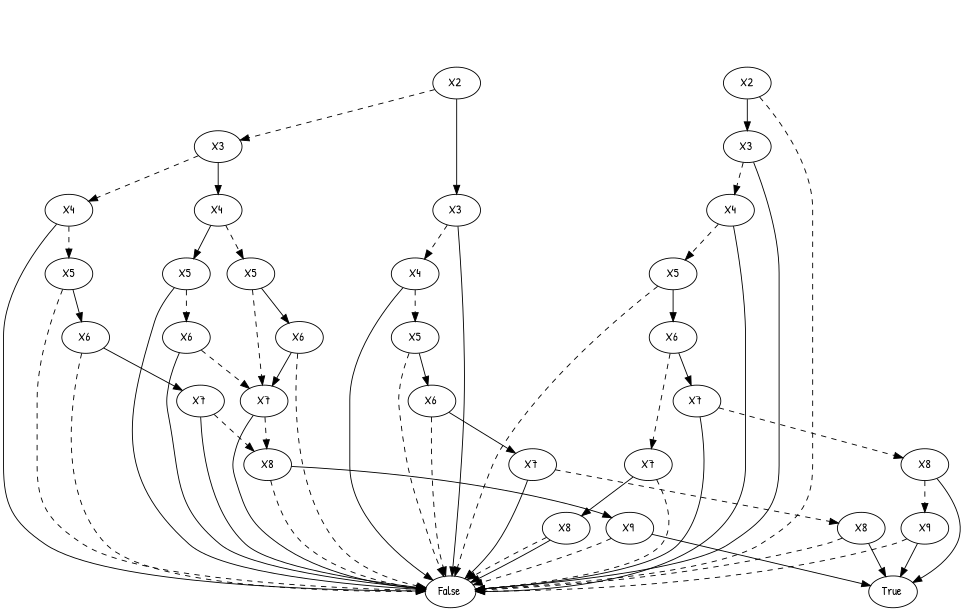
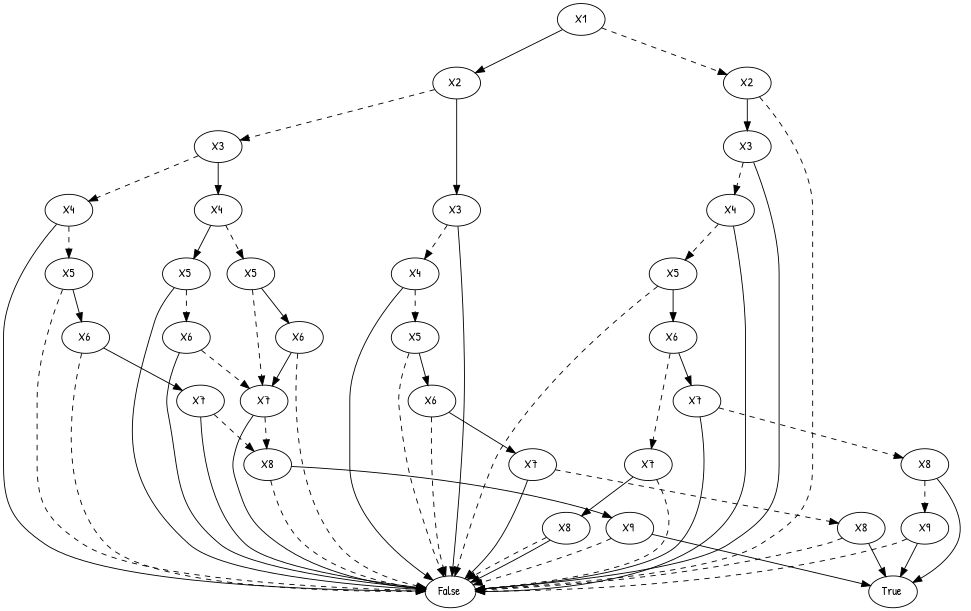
  digraph {
    fontname="Patrick Hand"
    node [fontname="Patrick Hand"]
    edge [fontcolor=gray fontname="Patrick Hand"]
+   n1 [label=X1]
    n2 [label=X2]
    n3 [label="X2 "]
    n4 [label="False "]
    n5 [label="X3 "]
    n6 [label=X4]
    n7 [label=X5]
    n8 [label="X6 "]
    n9 [label=X7]
    n10 [label="X7 "]
    n11 [label="X8 "]
    n12 [label=X8]
    n13 [label=X9]
    n14 [label="True "]
    n15 [label=X3]
    n16 [label="X3 "]
    n17 [label=X4]
    n18 [label="X4 "]
    n19 [label=X5]
    n20 [label="X6 "]
    n21 [label="X7 "]
    n22 [label=X8]
    n23 [label="X9 "]
    n24 [label=X5]
    n25 [label="X5 "]
    n26 [label=X7]
    n27 [label="X6 "]
    n28 [label=X6]
    n29 [label=X4]
    n30 [label=X5]
    n31 [label="X6 "]
    n32 [label="X7 "]
    n33 [label=X8]
+   n1 -> n2 [style=dashed]
+   n1 -> n3
    n2 -> n4 [style=dashed]
    n2 -> n5
    n3 -> n15 [style=dashed]
    n3 -> n16
    n5 -> n4
    n5 -> n6 [style=dashed]
    n6 -> n4
    n6 -> n7 [style=dashed]
    n7 -> n4 [style=dashed]
    n7 -> n8
    n8 -> n9 [style=dashed]
    n8 -> n10
    n9 -> n4 [style=dashed]
    n9 -> n11
    n10 -> n4
    n10 -> n12 [style=dashed]
    n11 -> n4 [style=dashed]
    n11 -> n4
    n12 -> n13 [style=dashed]
    n12 -> n14
    n13 -> n4 [style=dashed]
    n13 -> n14
    n15 -> n17 [style=dashed]
    n15 -> n18
    n16 -> n4
    n16 -> n29 [style=dashed]
    n17 -> n4
    n17 -> n19 [style=dashed]
    n18 -> n24 [style=dashed]
    n18 -> n25
    n19 -> n4 [style=dashed]
    n19 -> n20
    n20 -> n4 [style=dashed]
    n20 -> n21
    n21 -> n4
    n21 -> n22 [style=dashed]
    n22 -> n4 [style=dashed]
    n22 -> n23
    n23 -> n4 [style=dashed]
    n23 -> n14
    n24 -> n26 [style=dashed]
    n24 -> n27
    n25 -> n4
    n25 -> n28 [style=dashed]
    n26 -> n4
    n26 -> n22 [style=dashed]
    n27 -> n4 [style=dashed]
    n27 -> n26
    n28 -> n4
    n28 -> n26 [style=dashed]
    n29 -> n4
    n29 -> n30 [style=dashed]
    n30 -> n4 [style=dashed]
    n30 -> n31
    n31 -> n4 [style=dashed]
    n31 -> n32
    n32 -> n4
    n32 -> n33 [style=dashed]
    n33 -> n4 [style=dashed]
    n33 -> n14
  }
